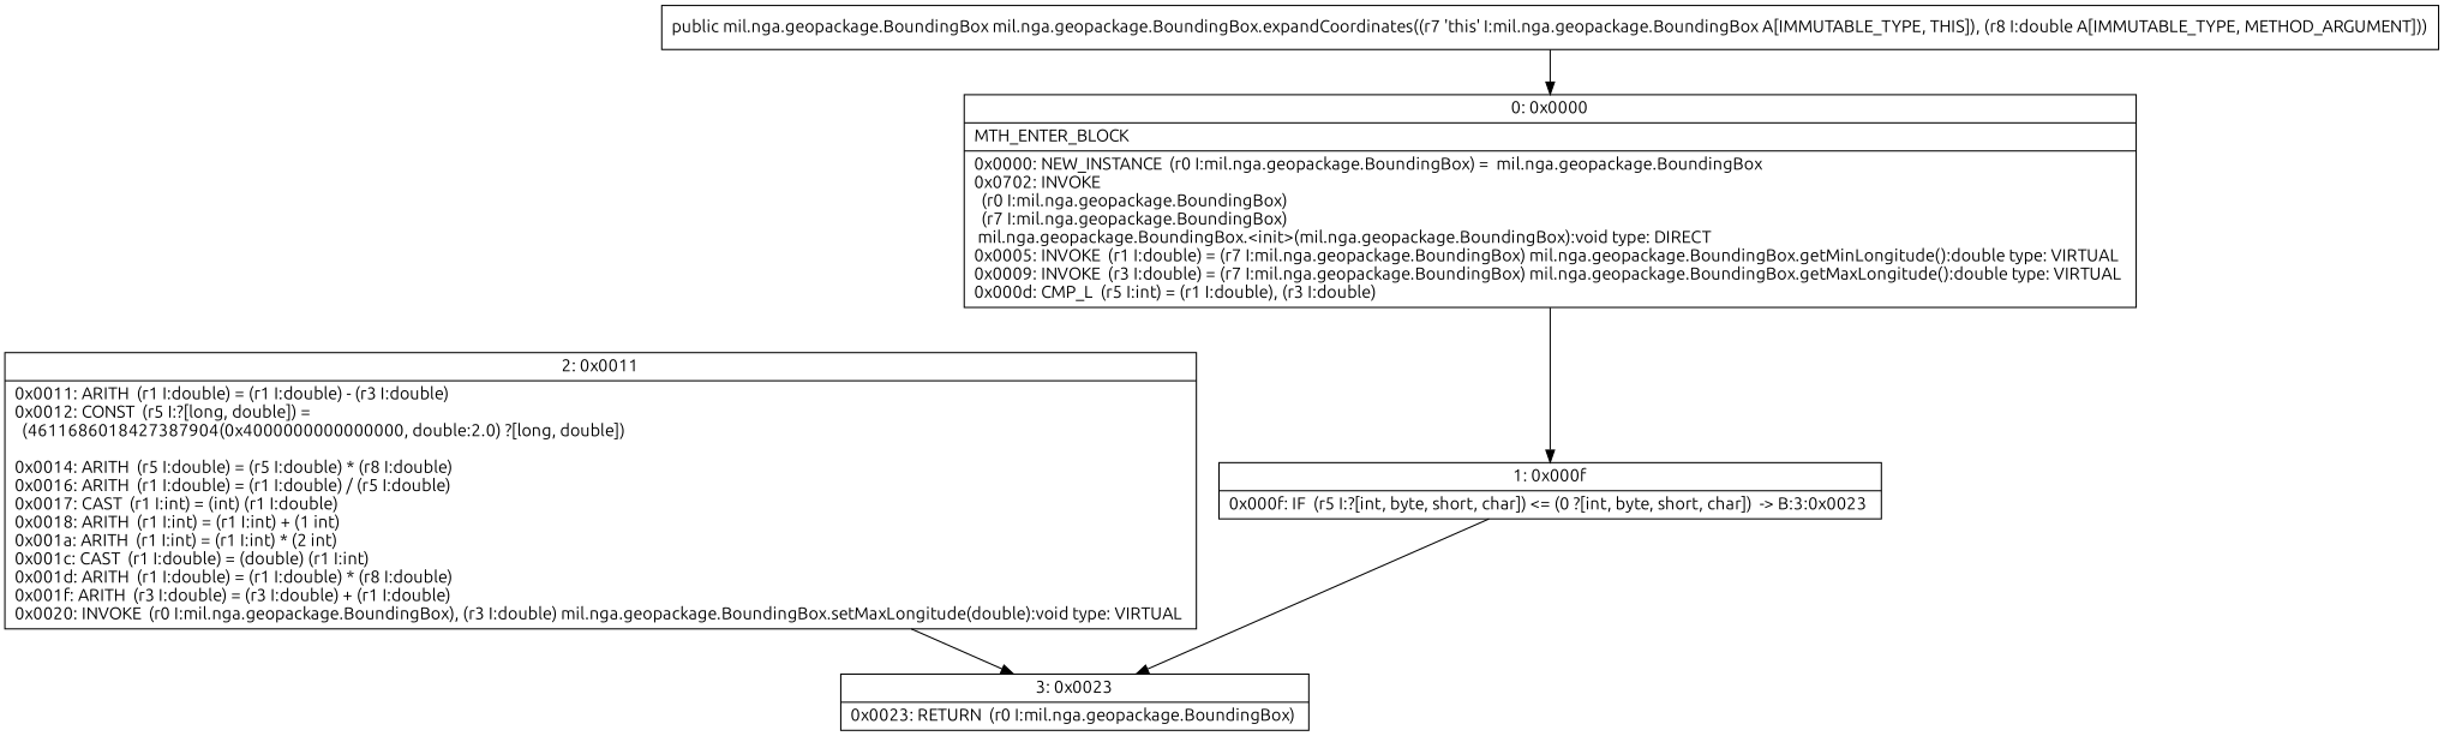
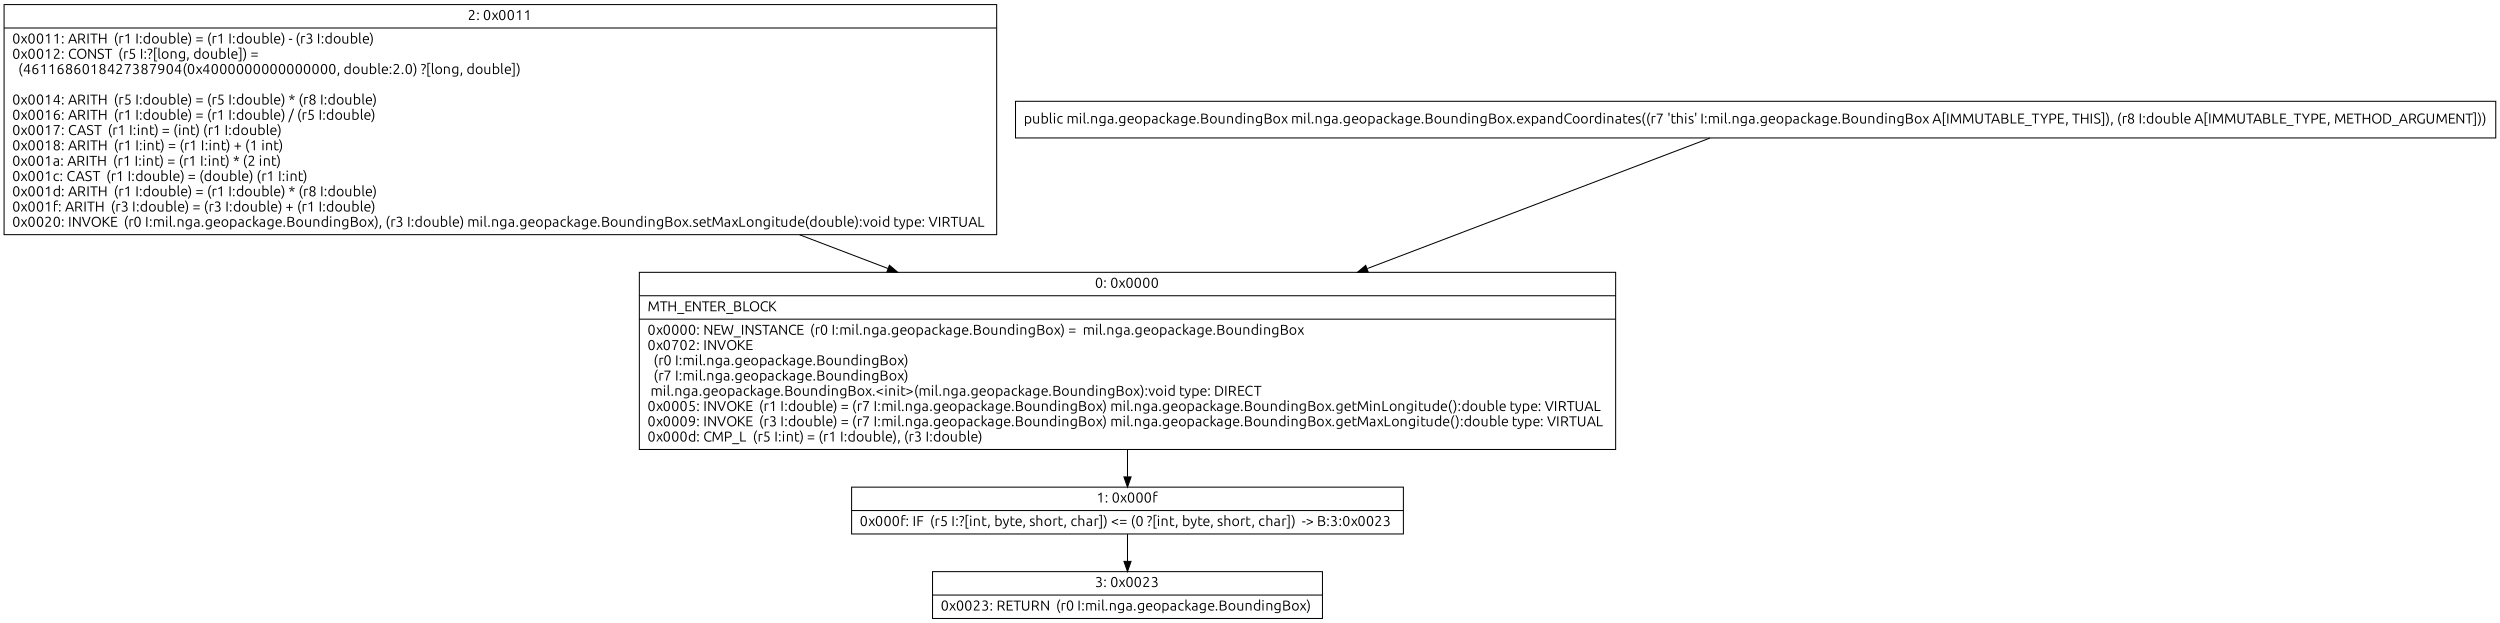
  digraph {
    fontname=Ubuntu
    node [fontname=Ubuntu shape=record]
    edge [fontname=Ubuntu]
    n1 [label="{0\:\ 0x0000|MTH_ENTER_BLOCK\l|0x0000: NEW_INSTANCE  (r0 I:mil.nga.geopackage.BoundingBox) =  mil.nga.geopackage.BoundingBox \l0x0702: INVOKE  \l  (r0 I:mil.nga.geopackage.BoundingBox)\l  (r7 I:mil.nga.geopackage.BoundingBox)\l mil.nga.geopackage.BoundingBox.\<init\>(mil.nga.geopackage.BoundingBox):void type: DIRECT \l0x0005: INVOKE  (r1 I:double) = (r7 I:mil.nga.geopackage.BoundingBox) mil.nga.geopackage.BoundingBox.getMinLongitude():double type: VIRTUAL \l0x0009: INVOKE  (r3 I:double) = (r7 I:mil.nga.geopackage.BoundingBox) mil.nga.geopackage.BoundingBox.getMaxLongitude():double type: VIRTUAL \l0x000d: CMP_L  (r5 I:int) = (r1 I:double), (r3 I:double) \l}"]
    n2 [label="{1\:\ 0x000f|0x000f: IF  (r5 I:?[int, byte, short, char]) \<= (0 ?[int, byte, short, char])  \-\> B:3:0x0023 \l}"]
    n3 [label="{3\:\ 0x0023|0x0023: RETURN  (r0 I:mil.nga.geopackage.BoundingBox) \l}"]
    n4 [label="{2\:\ 0x0011|0x0011: ARITH  (r1 I:double) = (r1 I:double) \- (r3 I:double) \l0x0012: CONST  (r5 I:?[long, double]) = \l  (4611686018427387904(0x4000000000000000, double:2.0) ?[long, double])\l \l0x0014: ARITH  (r5 I:double) = (r5 I:double) * (r8 I:double) \l0x0016: ARITH  (r1 I:double) = (r1 I:double) \/ (r5 I:double) \l0x0017: CAST  (r1 I:int) = (int) (r1 I:double) \l0x0018: ARITH  (r1 I:int) = (r1 I:int) + (1 int) \l0x001a: ARITH  (r1 I:int) = (r1 I:int) * (2 int) \l0x001c: CAST  (r1 I:double) = (double) (r1 I:int) \l0x001d: ARITH  (r1 I:double) = (r1 I:double) * (r8 I:double) \l0x001f: ARITH  (r3 I:double) = (r3 I:double) + (r1 I:double) \l0x0020: INVOKE  (r0 I:mil.nga.geopackage.BoundingBox), (r3 I:double) mil.nga.geopackage.BoundingBox.setMaxLongitude(double):void type: VIRTUAL \l}"]
    n5 [label="{public mil.nga.geopackage.BoundingBox mil.nga.geopackage.BoundingBox.expandCoordinates((r7 'this' I:mil.nga.geopackage.BoundingBox A[IMMUTABLE_TYPE, THIS]), (r8 I:double A[IMMUTABLE_TYPE, METHOD_ARGUMENT])) }"]
    n1 -> n2
    n2 -> n3
-   n4 -> n3
+   n4 -> n1
    n5 -> n1
  }
